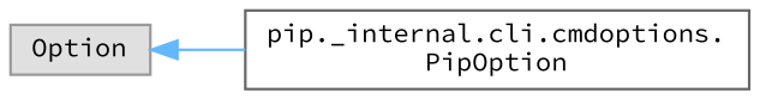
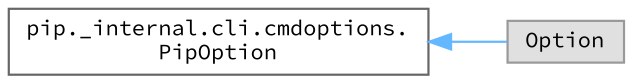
  digraph {
    rankdir=LR
    fontname="Source Code Pro"
    node [fontname="Source Code Pro" fontsize=10 shape=box style=filled]
    n1 [color=grey60 fillcolor="#E0E0E0" height=0.2 label=Option width=0.4]
    n2 [color=grey40 fillcolor=white height=0.2 label="pip._internal.cli.cmdoptions.\lPipOption" width=0.4]
-   n1 -> n2 [color=steelblue1 dir=back fontname="Source Code Pro" fontsize=10 labelfontname=Helvetica labelfontsize=10 style=solid]
+   n2 -> n1 [color=steelblue1 dir=back fontname="Source Code Pro" fontsize=10 labelfontname=Helvetica labelfontsize=10 style=solid]
  }
